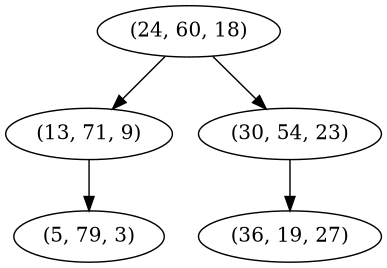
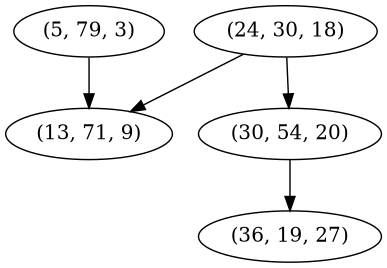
  digraph {
    fontname="DejaVu Serif"
    node [fontname="DejaVu Serif"]
    edge [fontname="DejaVu Serif"]
    "(5, 79, 3)"
    "(13, 71, 9)"
-   "(24, 60, 18)"
-   "(30, 54, 23)"
+   "(24, 60, 18)" [label="(24, 30, 18)"]
+   "(30, 54, 23)" [label="(30, 54, 20)"]
    n5 [label="(36, 19, 27)"]
-   "(13, 71, 9)" -> "(5, 79, 3)"
+   "(5, 79, 3)" -> "(13, 71, 9)"
    "(24, 60, 18)" -> "(13, 71, 9)"
    "(24, 60, 18)" -> "(30, 54, 23)"
    "(30, 54, 23)" -> n5
  }
